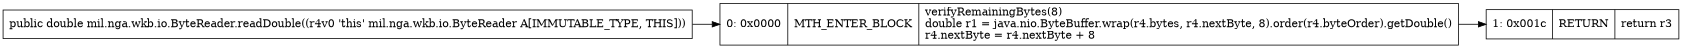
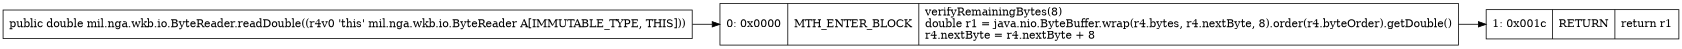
  digraph {
    rankdir=LR
    node [shape=record]
    n1 [label="{0\:\ 0x0000|MTH_ENTER_BLOCK\l|verifyRemainingBytes(8)\ldouble r1 = java.nio.ByteBuffer.wrap(r4.bytes, r4.nextByte, 8).order(r4.byteOrder).getDouble()\lr4.nextByte = r4.nextByte + 8\l}"]
-   n2 [label="{1\:\ 0x001c|RETURN\l|return r3\l}"]
+   n2 [label="{1\:\ 0x001c|RETURN\l|return r1\l}"]
    n3 [label="{public double mil.nga.wkb.io.ByteReader.readDouble((r4v0 'this' mil.nga.wkb.io.ByteReader A[IMMUTABLE_TYPE, THIS])) }"]
    n1 -> n2
    n3 -> n1
  }
